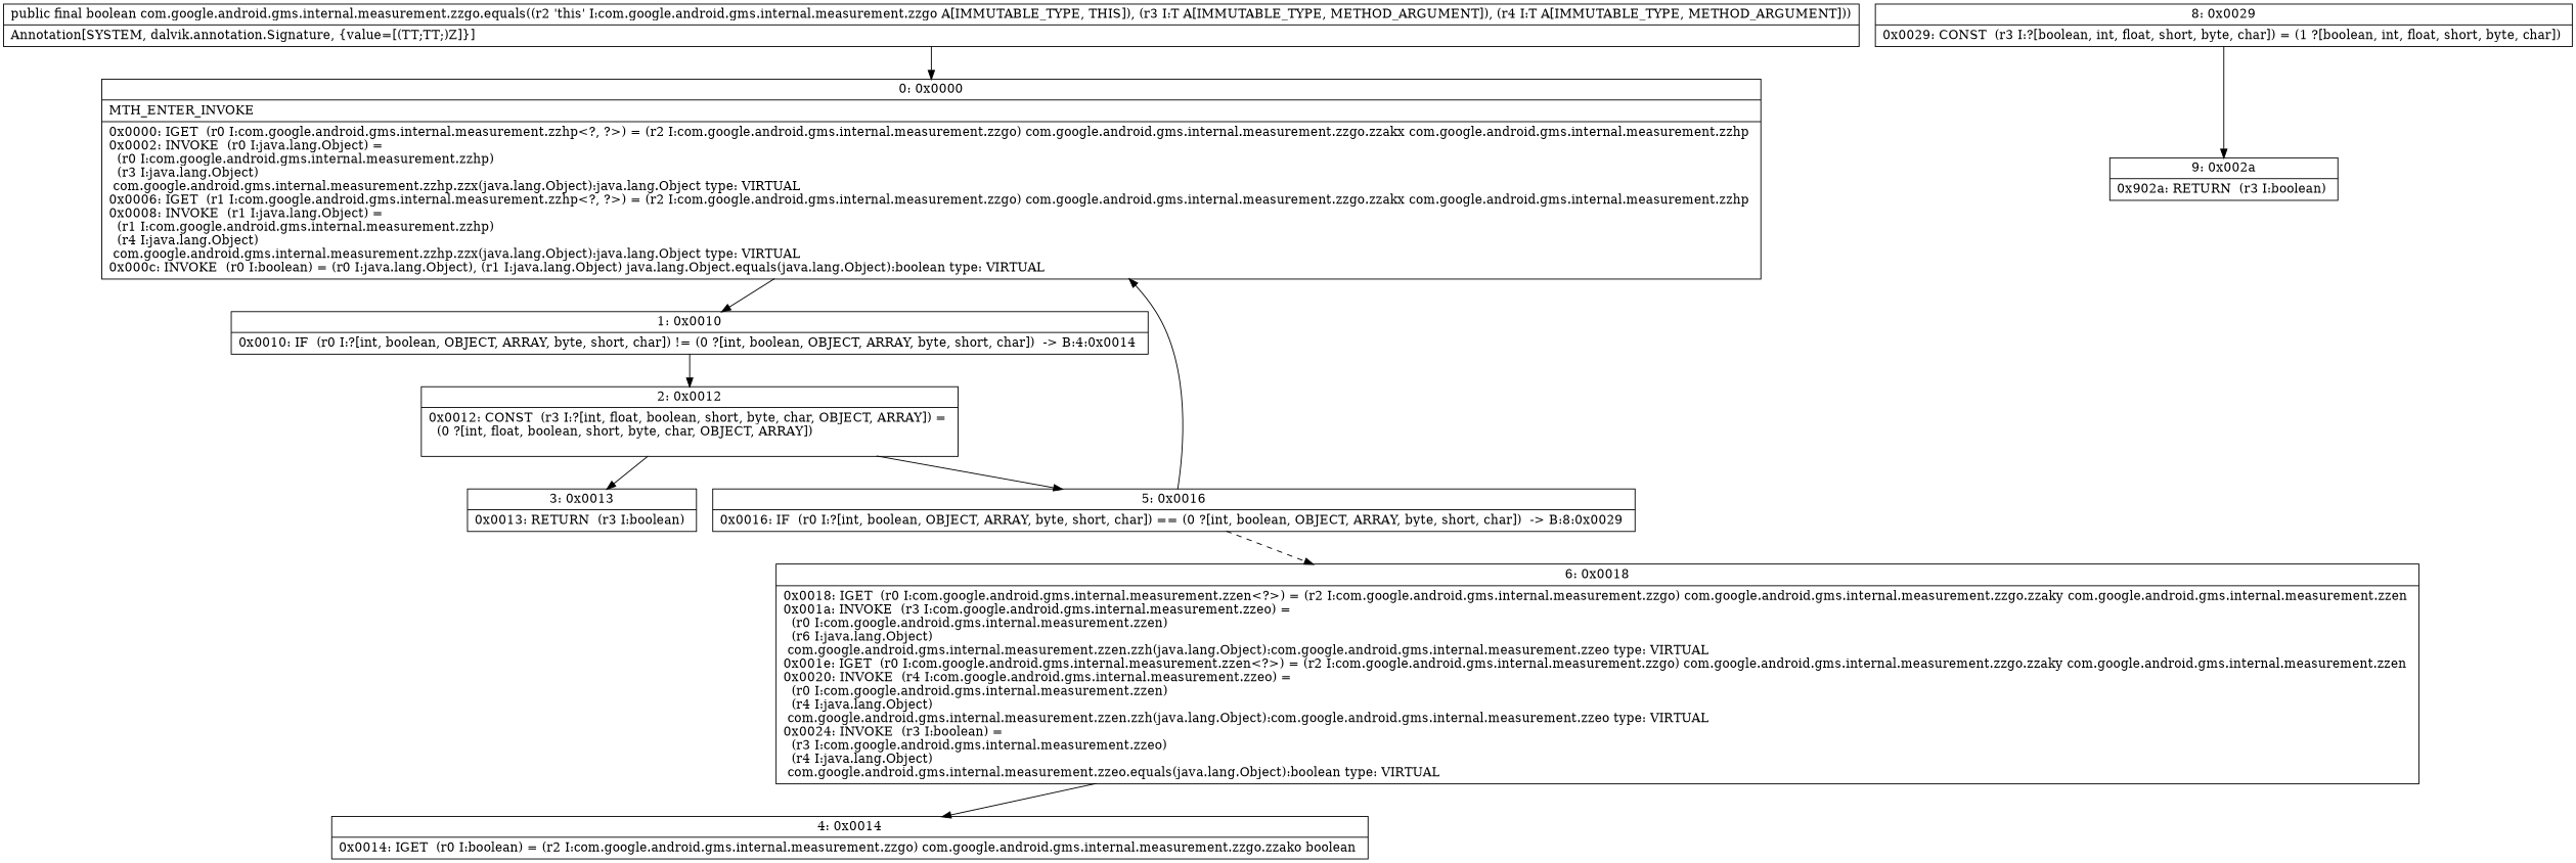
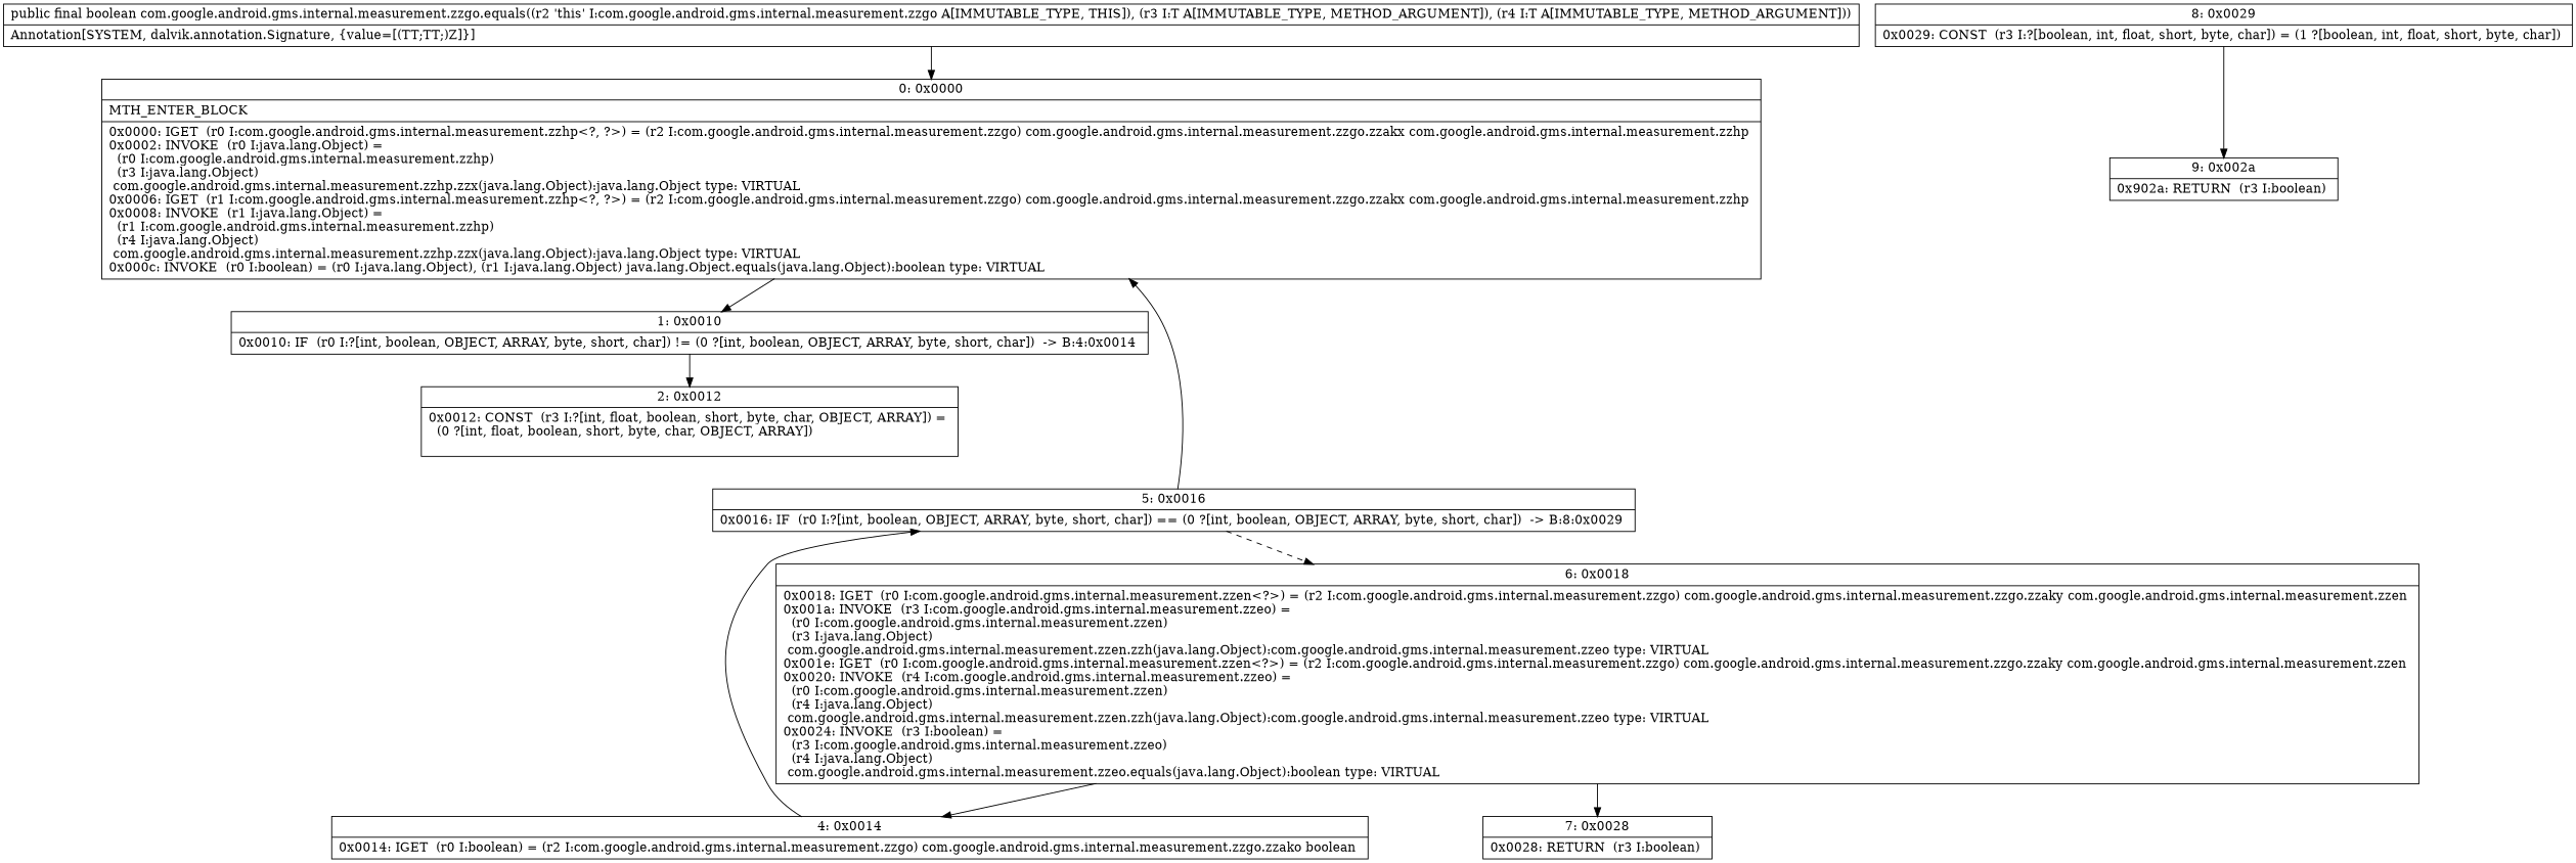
  digraph {
    node [shape=record]
-   n1 [label="{0\:\ 0x0000|MTH_ENTER_INVOKE\l|0x0000: IGET  (r0 I:com.google.android.gms.internal.measurement.zzhp\<?, ?\>) = (r2 I:com.google.android.gms.internal.measurement.zzgo) com.google.android.gms.internal.measurement.zzgo.zzakx com.google.android.gms.internal.measurement.zzhp \l0x0002: INVOKE  (r0 I:java.lang.Object) = \l  (r0 I:com.google.android.gms.internal.measurement.zzhp)\l  (r3 I:java.lang.Object)\l com.google.android.gms.internal.measurement.zzhp.zzx(java.lang.Object):java.lang.Object type: VIRTUAL \l0x0006: IGET  (r1 I:com.google.android.gms.internal.measurement.zzhp\<?, ?\>) = (r2 I:com.google.android.gms.internal.measurement.zzgo) com.google.android.gms.internal.measurement.zzgo.zzakx com.google.android.gms.internal.measurement.zzhp \l0x0008: INVOKE  (r1 I:java.lang.Object) = \l  (r1 I:com.google.android.gms.internal.measurement.zzhp)\l  (r4 I:java.lang.Object)\l com.google.android.gms.internal.measurement.zzhp.zzx(java.lang.Object):java.lang.Object type: VIRTUAL \l0x000c: INVOKE  (r0 I:boolean) = (r0 I:java.lang.Object), (r1 I:java.lang.Object) java.lang.Object.equals(java.lang.Object):boolean type: VIRTUAL \l}"]
+   n1 [label="{0\:\ 0x0000|MTH_ENTER_BLOCK\l|0x0000: IGET  (r0 I:com.google.android.gms.internal.measurement.zzhp\<?, ?\>) = (r2 I:com.google.android.gms.internal.measurement.zzgo) com.google.android.gms.internal.measurement.zzgo.zzakx com.google.android.gms.internal.measurement.zzhp \l0x0002: INVOKE  (r0 I:java.lang.Object) = \l  (r0 I:com.google.android.gms.internal.measurement.zzhp)\l  (r3 I:java.lang.Object)\l com.google.android.gms.internal.measurement.zzhp.zzx(java.lang.Object):java.lang.Object type: VIRTUAL \l0x0006: IGET  (r1 I:com.google.android.gms.internal.measurement.zzhp\<?, ?\>) = (r2 I:com.google.android.gms.internal.measurement.zzgo) com.google.android.gms.internal.measurement.zzgo.zzakx com.google.android.gms.internal.measurement.zzhp \l0x0008: INVOKE  (r1 I:java.lang.Object) = \l  (r1 I:com.google.android.gms.internal.measurement.zzhp)\l  (r4 I:java.lang.Object)\l com.google.android.gms.internal.measurement.zzhp.zzx(java.lang.Object):java.lang.Object type: VIRTUAL \l0x000c: INVOKE  (r0 I:boolean) = (r0 I:java.lang.Object), (r1 I:java.lang.Object) java.lang.Object.equals(java.lang.Object):boolean type: VIRTUAL \l}"]
    n2 [label="{1\:\ 0x0010|0x0010: IF  (r0 I:?[int, boolean, OBJECT, ARRAY, byte, short, char]) != (0 ?[int, boolean, OBJECT, ARRAY, byte, short, char])  \-\> B:4:0x0014 \l}"]
    n3 [label="{2\:\ 0x0012|0x0012: CONST  (r3 I:?[int, float, boolean, short, byte, char, OBJECT, ARRAY]) = \l  (0 ?[int, float, boolean, short, byte, char, OBJECT, ARRAY])\l \l}"]
-   n4 [label="{3\:\ 0x0013|0x0013: RETURN  (r3 I:boolean) \l}"]
    n5 [label="{4\:\ 0x0014|0x0014: IGET  (r0 I:boolean) = (r2 I:com.google.android.gms.internal.measurement.zzgo) com.google.android.gms.internal.measurement.zzgo.zzako boolean \l}"]
    n6 [label="{5\:\ 0x0016|0x0016: IF  (r0 I:?[int, boolean, OBJECT, ARRAY, byte, short, char]) == (0 ?[int, boolean, OBJECT, ARRAY, byte, short, char])  \-\> B:8:0x0029 \l}"]
-   n7 [label="{6\:\ 0x0018|0x0018: IGET  (r0 I:com.google.android.gms.internal.measurement.zzen\<?\>) = (r2 I:com.google.android.gms.internal.measurement.zzgo) com.google.android.gms.internal.measurement.zzgo.zzaky com.google.android.gms.internal.measurement.zzen \l0x001a: INVOKE  (r3 I:com.google.android.gms.internal.measurement.zzeo) = \l  (r0 I:com.google.android.gms.internal.measurement.zzen)\l  (r6 I:java.lang.Object)\l com.google.android.gms.internal.measurement.zzen.zzh(java.lang.Object):com.google.android.gms.internal.measurement.zzeo type: VIRTUAL \l0x001e: IGET  (r0 I:com.google.android.gms.internal.measurement.zzen\<?\>) = (r2 I:com.google.android.gms.internal.measurement.zzgo) com.google.android.gms.internal.measurement.zzgo.zzaky com.google.android.gms.internal.measurement.zzen \l0x0020: INVOKE  (r4 I:com.google.android.gms.internal.measurement.zzeo) = \l  (r0 I:com.google.android.gms.internal.measurement.zzen)\l  (r4 I:java.lang.Object)\l com.google.android.gms.internal.measurement.zzen.zzh(java.lang.Object):com.google.android.gms.internal.measurement.zzeo type: VIRTUAL \l0x0024: INVOKE  (r3 I:boolean) = \l  (r3 I:com.google.android.gms.internal.measurement.zzeo)\l  (r4 I:java.lang.Object)\l com.google.android.gms.internal.measurement.zzeo.equals(java.lang.Object):boolean type: VIRTUAL \l}"]
+   n7 [label="{6\:\ 0x0018|0x0018: IGET  (r0 I:com.google.android.gms.internal.measurement.zzen\<?\>) = (r2 I:com.google.android.gms.internal.measurement.zzgo) com.google.android.gms.internal.measurement.zzgo.zzaky com.google.android.gms.internal.measurement.zzen \l0x001a: INVOKE  (r3 I:com.google.android.gms.internal.measurement.zzeo) = \l  (r0 I:com.google.android.gms.internal.measurement.zzen)\l  (r3 I:java.lang.Object)\l com.google.android.gms.internal.measurement.zzen.zzh(java.lang.Object):com.google.android.gms.internal.measurement.zzeo type: VIRTUAL \l0x001e: IGET  (r0 I:com.google.android.gms.internal.measurement.zzen\<?\>) = (r2 I:com.google.android.gms.internal.measurement.zzgo) com.google.android.gms.internal.measurement.zzgo.zzaky com.google.android.gms.internal.measurement.zzen \l0x0020: INVOKE  (r4 I:com.google.android.gms.internal.measurement.zzeo) = \l  (r0 I:com.google.android.gms.internal.measurement.zzen)\l  (r4 I:java.lang.Object)\l com.google.android.gms.internal.measurement.zzen.zzh(java.lang.Object):com.google.android.gms.internal.measurement.zzeo type: VIRTUAL \l0x0024: INVOKE  (r3 I:boolean) = \l  (r3 I:com.google.android.gms.internal.measurement.zzeo)\l  (r4 I:java.lang.Object)\l com.google.android.gms.internal.measurement.zzeo.equals(java.lang.Object):boolean type: VIRTUAL \l}"]
+   n8 [label="{7\:\ 0x0028|0x0028: RETURN  (r3 I:boolean) \l}"]
    n9 [label="{8\:\ 0x0029|0x0029: CONST  (r3 I:?[boolean, int, float, short, byte, char]) = (1 ?[boolean, int, float, short, byte, char]) \l}"]
    n10 [label="{9\:\ 0x002a|0x902a: RETURN  (r3 I:boolean) \l}"]
    n11 [label="{public final boolean com.google.android.gms.internal.measurement.zzgo.equals((r2 'this' I:com.google.android.gms.internal.measurement.zzgo A[IMMUTABLE_TYPE, THIS]), (r3 I:T A[IMMUTABLE_TYPE, METHOD_ARGUMENT]), (r4 I:T A[IMMUTABLE_TYPE, METHOD_ARGUMENT]))  | Annotation[SYSTEM, dalvik.annotation.Signature, \{value=[(TT;TT;)Z]\}]\l}"]
    n1 -> n2
    n2 -> n3 [style=solid]
-   n3 -> n4
-   n3 -> n6
+   n5 -> n6
    n6 -> n1
    n6 -> n7 [style=dashed]
    n7 -> n5
+   n7 -> n8
    n9 -> n10
    n11 -> n1
  }
